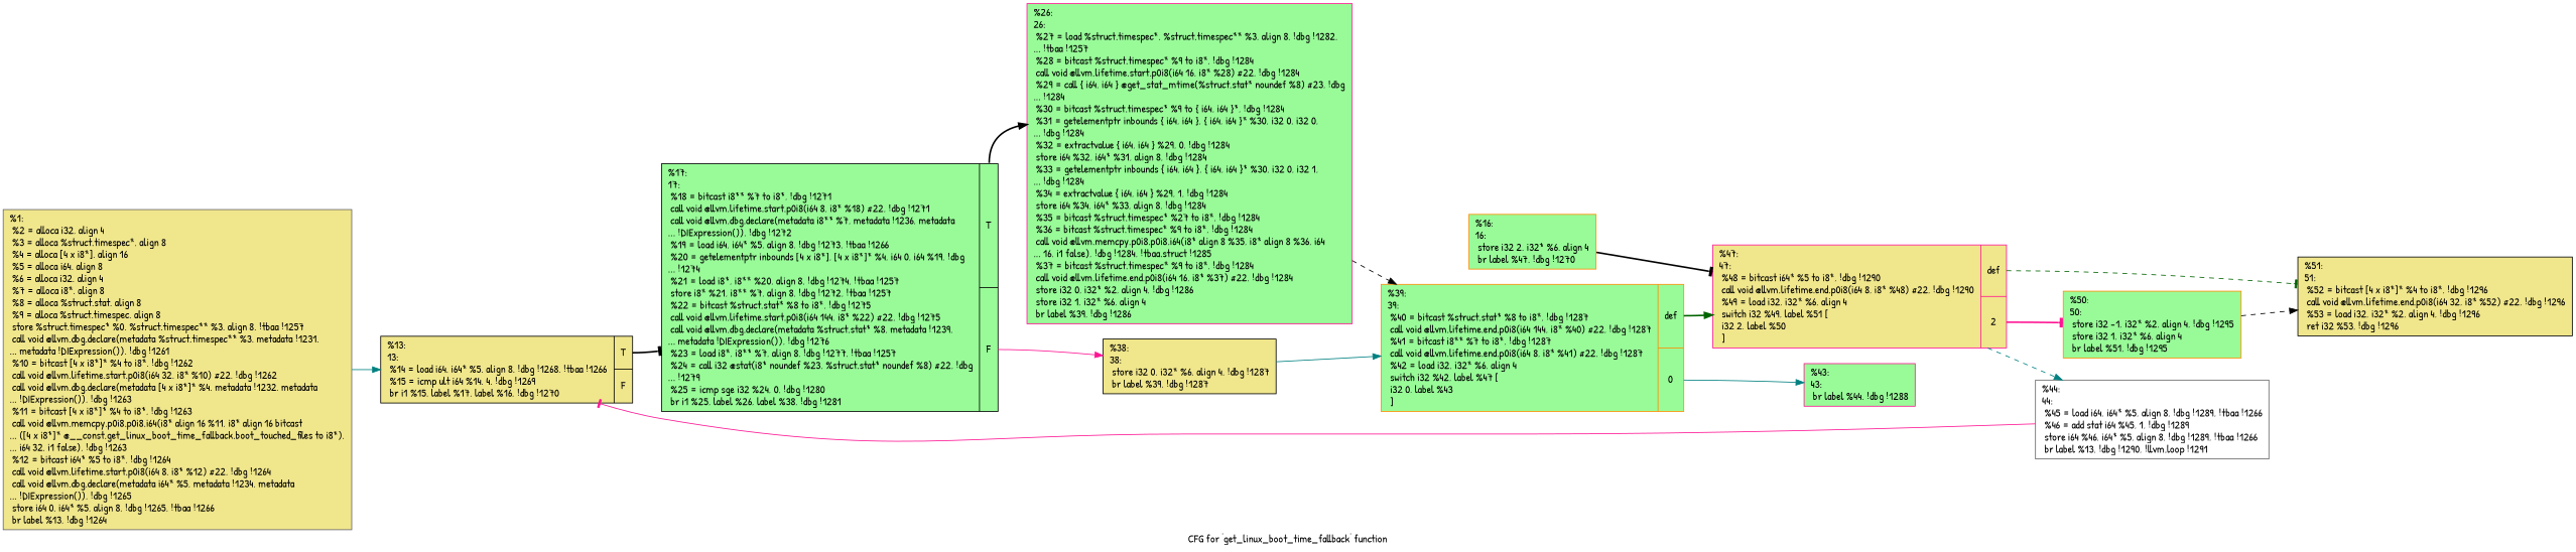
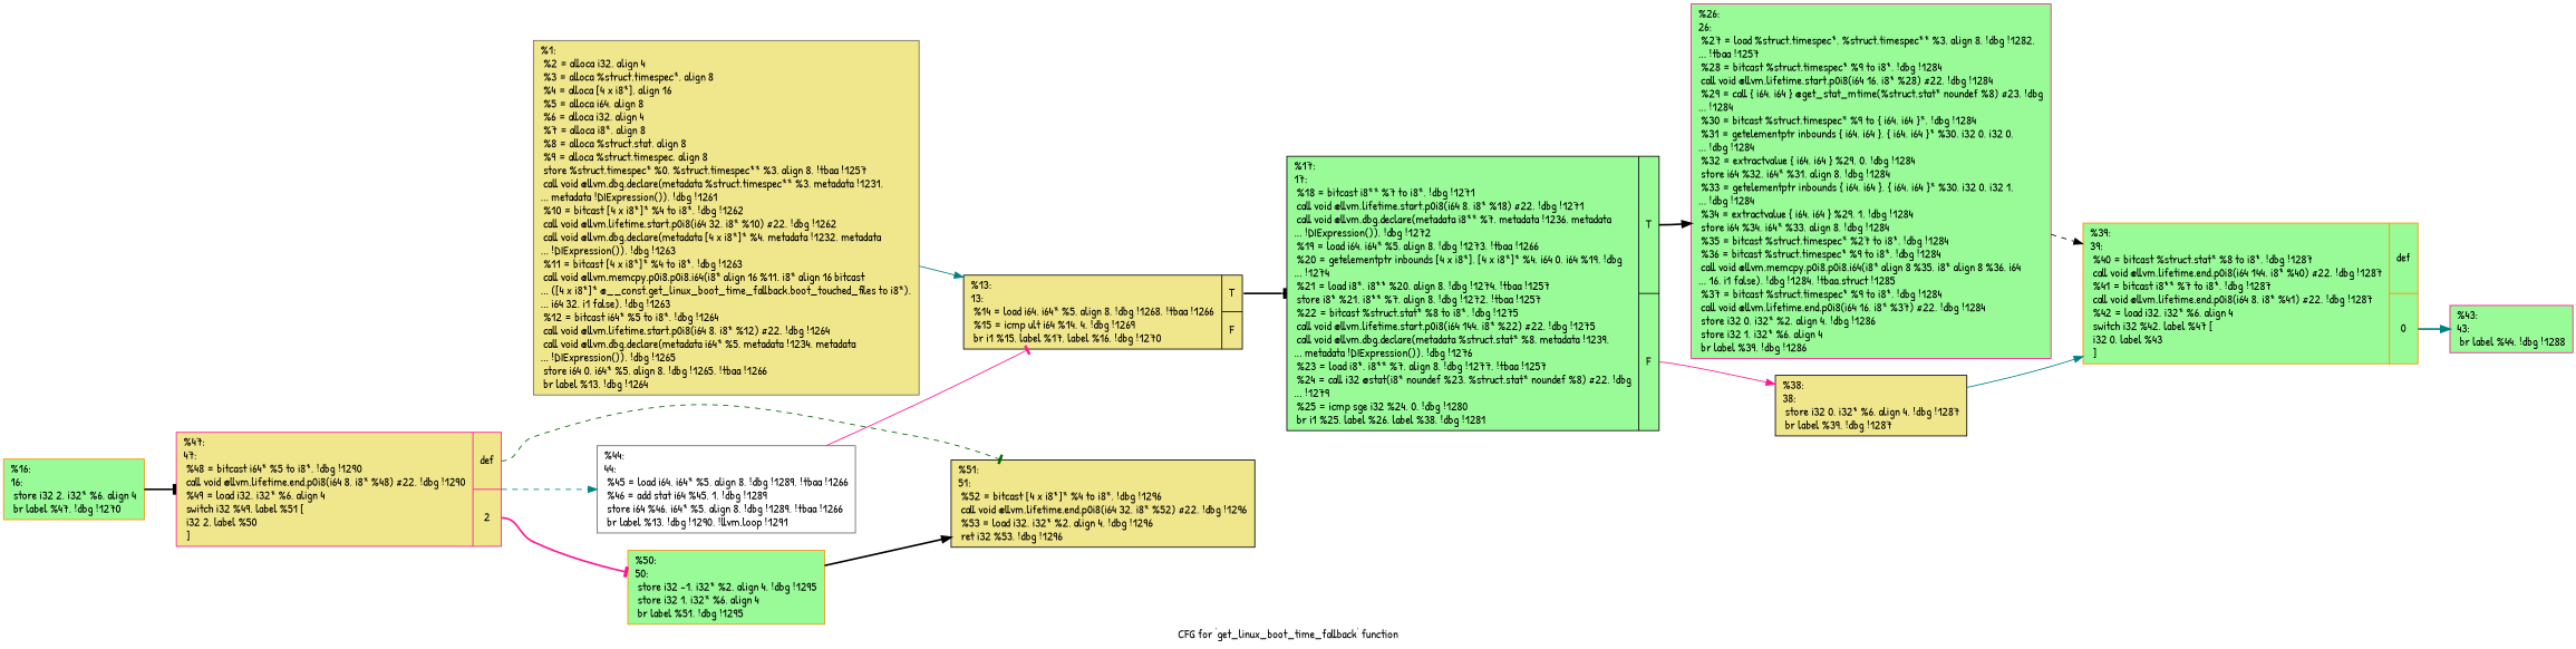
  digraph {
    fontname="Patrick Hand"
    label="CFG for 'get_linux_boot_time_fallback' function"
    rankdir=LR
    node [color=black fillcolor=palegreen fontname="Patrick Hand" shape=record style=filled]
    edge [arrowhead=normal color=black fontname="Patrick Hand" style=bold]
    n1 [color=gray40 fillcolor=khaki label="{%1:\l  %2 = alloca i32, align 4\l  %3 = alloca %struct.timespec*, align 8\l  %4 = alloca [4 x i8*], align 16\l  %5 = alloca i64, align 8\l  %6 = alloca i32, align 4\l  %7 = alloca i8*, align 8\l  %8 = alloca %struct.stat, align 8\l  %9 = alloca %struct.timespec, align 8\l  store %struct.timespec* %0, %struct.timespec** %3, align 8, !tbaa !1257\l  call void @llvm.dbg.declare(metadata %struct.timespec** %3, metadata !1231,\l... metadata !DIExpression()), !dbg !1261\l  %10 = bitcast [4 x i8*]* %4 to i8*, !dbg !1262\l  call void @llvm.lifetime.start.p0i8(i64 32, i8* %10) #22, !dbg !1262\l  call void @llvm.dbg.declare(metadata [4 x i8*]* %4, metadata !1232, metadata\l... !DIExpression()), !dbg !1263\l  %11 = bitcast [4 x i8*]* %4 to i8*, !dbg !1263\l  call void @llvm.memcpy.p0i8.p0i8.i64(i8* align 16 %11, i8* align 16 bitcast\l... ([4 x i8*]* @__const.get_linux_boot_time_fallback.boot_touched_files to i8*),\l... i64 32, i1 false), !dbg !1263\l  %12 = bitcast i64* %5 to i8*, !dbg !1264\l  call void @llvm.lifetime.start.p0i8(i64 8, i8* %12) #22, !dbg !1264\l  call void @llvm.dbg.declare(metadata i64* %5, metadata !1234, metadata\l... !DIExpression()), !dbg !1265\l  store i64 0, i64* %5, align 8, !dbg !1265, !tbaa !1266\l  br label %13, !dbg !1264\l}"]
    n2 [fillcolor=khaki label="{%13:\l13:                                               \l  %14 = load i64, i64* %5, align 8, !dbg !1268, !tbaa !1266\l  %15 = icmp ult i64 %14, 4, !dbg !1269\l  br i1 %15, label %17, label %16, !dbg !1270\l|{<s0>T|<s1>F}}"]
    n3 [label="{%17:\l17:                                               \l  %18 = bitcast i8** %7 to i8*, !dbg !1271\l  call void @llvm.lifetime.start.p0i8(i64 8, i8* %18) #22, !dbg !1271\l  call void @llvm.dbg.declare(metadata i8** %7, metadata !1236, metadata\l... !DIExpression()), !dbg !1272\l  %19 = load i64, i64* %5, align 8, !dbg !1273, !tbaa !1266\l  %20 = getelementptr inbounds [4 x i8*], [4 x i8*]* %4, i64 0, i64 %19, !dbg\l... !1274\l  %21 = load i8*, i8** %20, align 8, !dbg !1274, !tbaa !1257\l  store i8* %21, i8** %7, align 8, !dbg !1272, !tbaa !1257\l  %22 = bitcast %struct.stat* %8 to i8*, !dbg !1275\l  call void @llvm.lifetime.start.p0i8(i64 144, i8* %22) #22, !dbg !1275\l  call void @llvm.dbg.declare(metadata %struct.stat* %8, metadata !1239,\l... metadata !DIExpression()), !dbg !1276\l  %23 = load i8*, i8** %7, align 8, !dbg !1277, !tbaa !1257\l  %24 = call i32 @stat(i8* noundef %23, %struct.stat* noundef %8) #22, !dbg\l... !1279\l  %25 = icmp sge i32 %24, 0, !dbg !1280\l  br i1 %25, label %26, label %38, !dbg !1281\l|{<s0>T|<s1>F}}"]
    n4 [color=deeppink label="{%26:\l26:                                               \l  %27 = load %struct.timespec*, %struct.timespec** %3, align 8, !dbg !1282,\l... !tbaa !1257\l  %28 = bitcast %struct.timespec* %9 to i8*, !dbg !1284\l  call void @llvm.lifetime.start.p0i8(i64 16, i8* %28) #22, !dbg !1284\l  %29 = call \{ i64, i64 \} @get_stat_mtime(%struct.stat* noundef %8) #23, !dbg\l... !1284\l  %30 = bitcast %struct.timespec* %9 to \{ i64, i64 \}*, !dbg !1284\l  %31 = getelementptr inbounds \{ i64, i64 \}, \{ i64, i64 \}* %30, i32 0, i32 0,\l... !dbg !1284\l  %32 = extractvalue \{ i64, i64 \} %29, 0, !dbg !1284\l  store i64 %32, i64* %31, align 8, !dbg !1284\l  %33 = getelementptr inbounds \{ i64, i64 \}, \{ i64, i64 \}* %30, i32 0, i32 1,\l... !dbg !1284\l  %34 = extractvalue \{ i64, i64 \} %29, 1, !dbg !1284\l  store i64 %34, i64* %33, align 8, !dbg !1284\l  %35 = bitcast %struct.timespec* %27 to i8*, !dbg !1284\l  %36 = bitcast %struct.timespec* %9 to i8*, !dbg !1284\l  call void @llvm.memcpy.p0i8.p0i8.i64(i8* align 8 %35, i8* align 8 %36, i64\l... 16, i1 false), !dbg !1284, !tbaa.struct !1285\l  %37 = bitcast %struct.timespec* %9 to i8*, !dbg !1284\l  call void @llvm.lifetime.end.p0i8(i64 16, i8* %37) #22, !dbg !1284\l  store i32 0, i32* %2, align 4, !dbg !1286\l  store i32 1, i32* %6, align 4\l  br label %39, !dbg !1286\l}"]
    n5 [fillcolor=khaki label="{%38:\l38:                                               \l  store i32 0, i32* %6, align 4, !dbg !1287\l  br label %39, !dbg !1287\l}"]
    n6 [color=darkorange label="{%16:\l16:                                               \l  store i32 2, i32* %6, align 4\l  br label %47, !dbg !1270\l}"]
    n7 [color=deeppink fillcolor=khaki label="{%47:\l47:                                               \l  %48 = bitcast i64* %5 to i8*, !dbg !1290\l  call void @llvm.lifetime.end.p0i8(i64 8, i8* %48) #22, !dbg !1290\l  %49 = load i32, i32* %6, align 4\l  switch i32 %49, label %51 [\l    i32 2, label %50\l  ]\l|{<s0>def|<s1>2}}"]
    n8 [color=darkorange label="{%39:\l39:                                               \l  %40 = bitcast %struct.stat* %8 to i8*, !dbg !1287\l  call void @llvm.lifetime.end.p0i8(i64 144, i8* %40) #22, !dbg !1287\l  %41 = bitcast i8** %7 to i8*, !dbg !1287\l  call void @llvm.lifetime.end.p0i8(i64 8, i8* %41) #22, !dbg !1287\l  %42 = load i32, i32* %6, align 4\l  switch i32 %42, label %47 [\l    i32 0, label %43\l  ]\l|{<s0>def|<s1>0}}"]
    n9 [fillcolor=khaki label="{%51:\l51:                                               \l  %52 = bitcast [4 x i8*]* %4 to i8*, !dbg !1296\l  call void @llvm.lifetime.end.p0i8(i64 32, i8* %52) #22, !dbg !1296\l  %53 = load i32, i32* %2, align 4, !dbg !1296\l  ret i32 %53, !dbg !1296\l}"]
    n10 [color=darkorange label="{%50:\l50:                                               \l  store i32 -1, i32* %2, align 4, !dbg !1295\l  store i32 1, i32* %6, align 4\l  br label %51, !dbg !1295\l}"]
    n11 [color=gray40 fillcolor=white label="{%44:\l44:                                               \l  %45 = load i64, i64* %5, align 8, !dbg !1289, !tbaa !1266\l  %46 = add stat i64 %45, 1, !dbg !1289\l  store i64 %46, i64* %5, align 8, !dbg !1289, !tbaa !1266\l  br label %13, !dbg !1290, !llvm.loop !1291\l}"]
    n12 [color=deeppink label="{%43:\l43:                                               \l  br label %44, !dbg !1288\l}"]
    n1 -> n2 [color=teal style=solid]
    n2 -> n3 [arrowhead=tee tailport=s0]
    n3 -> n4 [tailport=s0]
    n3 -> n5 [color=deeppink style=solid tailport=s1]
    n4 -> n8 [style=dashed]
    n5 -> n8 [color=teal style=solid]
    n6 -> n7 [arrowhead=tee]
    n7 -> n9 [arrowhead=tee color=darkgreen style=dashed tailport=s0]
    n7 -> n10 [arrowhead=tee color=deeppink tailport=s1]
    n7 -> n11 [color=teal style=dashed]
-   n8 -> n7 [color=darkgreen tailport=s0]
-   n8 -> n12 [color=teal style=solid tailport=s1]
-   n10 -> n9 [style=dashed]
+   n8 -> n12 [color=teal tailport=s1]
+   n10 -> n9
    n11 -> n2 [arrowhead=tee color=deeppink style=solid]
  }
